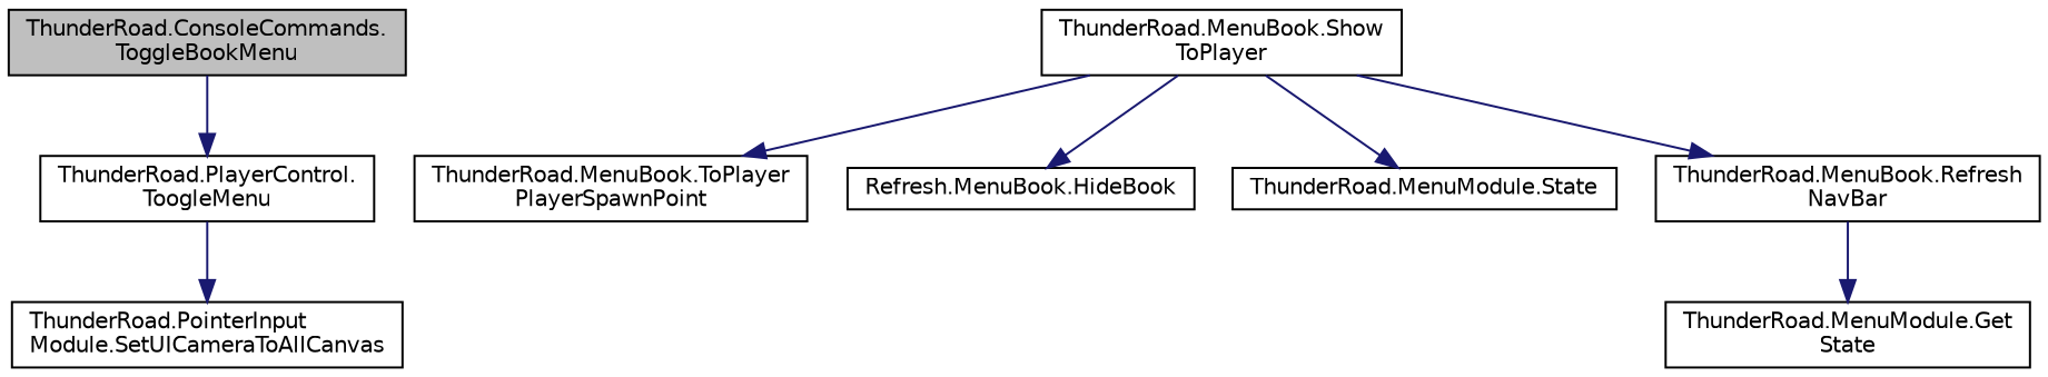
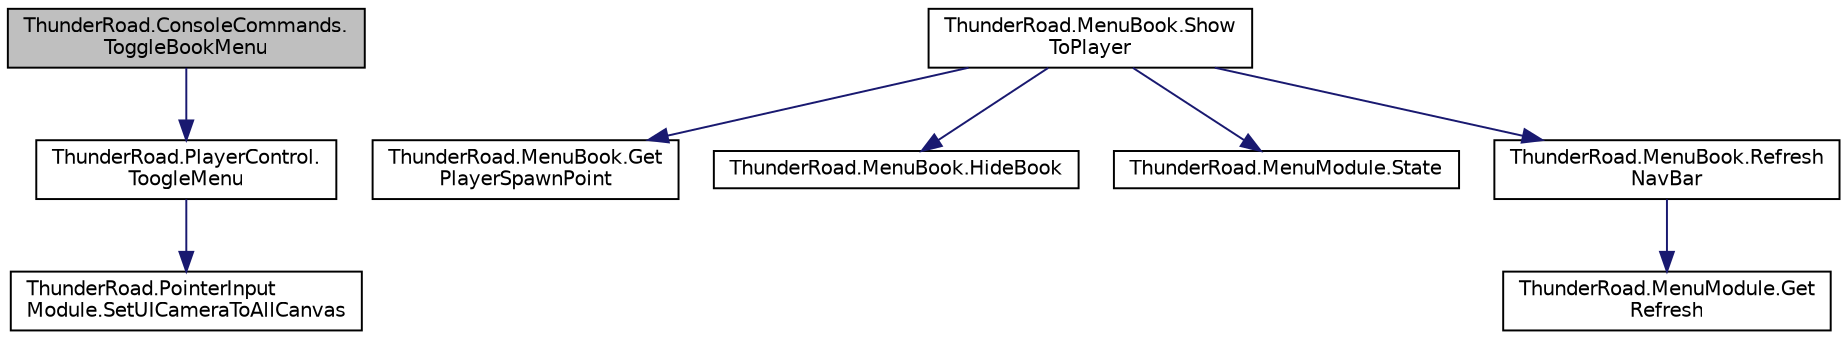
  digraph {
    rankdir=TB
    node [color=black fillcolor=white fontname=Helvetica fontsize=10 shape=record style=filled]
    edge [color=midnightblue fontname=Helvetica fontsize=10 labelfontname=Helvetica labelfontsize=10 style=solid]
    n1 [fillcolor=grey75 fontcolor=black height=0.2 label="ThunderRoad.ConsoleCommands.\lToggleBookMenu" width=0.4]
    n2 [height=0.2 label="ThunderRoad.PlayerControl.\lToogleMenu" width=0.4]
    n3 [height=0.2 label="ThunderRoad.PointerInput\lModule.SetUICameraToAllCanvas" width=0.4]
    n4 [height=0.2 label="ThunderRoad.MenuBook.Show\lToPlayer" width=0.4]
-   n5 [height=0.2 label="ThunderRoad.MenuBook.ToPlayer\lPlayerSpawnPoint" width=0.4]
-   n6 [height=0.2 label="Refresh.MenuBook.HideBook" width=0.4]
+   n5 [height=0.2 label="ThunderRoad.MenuBook.Get\lPlayerSpawnPoint" width=0.4]
+   n6 [height=0.2 label="ThunderRoad.MenuBook.HideBook" width=0.4]
    n7 [height=0.2 label="ThunderRoad.MenuModule.State" width=0.4]
    n8 [height=0.2 label="ThunderRoad.MenuBook.Refresh\lNavBar" width=0.4]
-   n9 [height=0.2 label="ThunderRoad.MenuModule.Get\lState" width=0.4]
+   n9 [height=0.2 label="ThunderRoad.MenuModule.Get\lRefresh" width=0.4]
    n1 -> n2
    n2 -> n3
    n4 -> n5
    n4 -> n6
    n4 -> n7
    n4 -> n8
    n8 -> n9
  }
